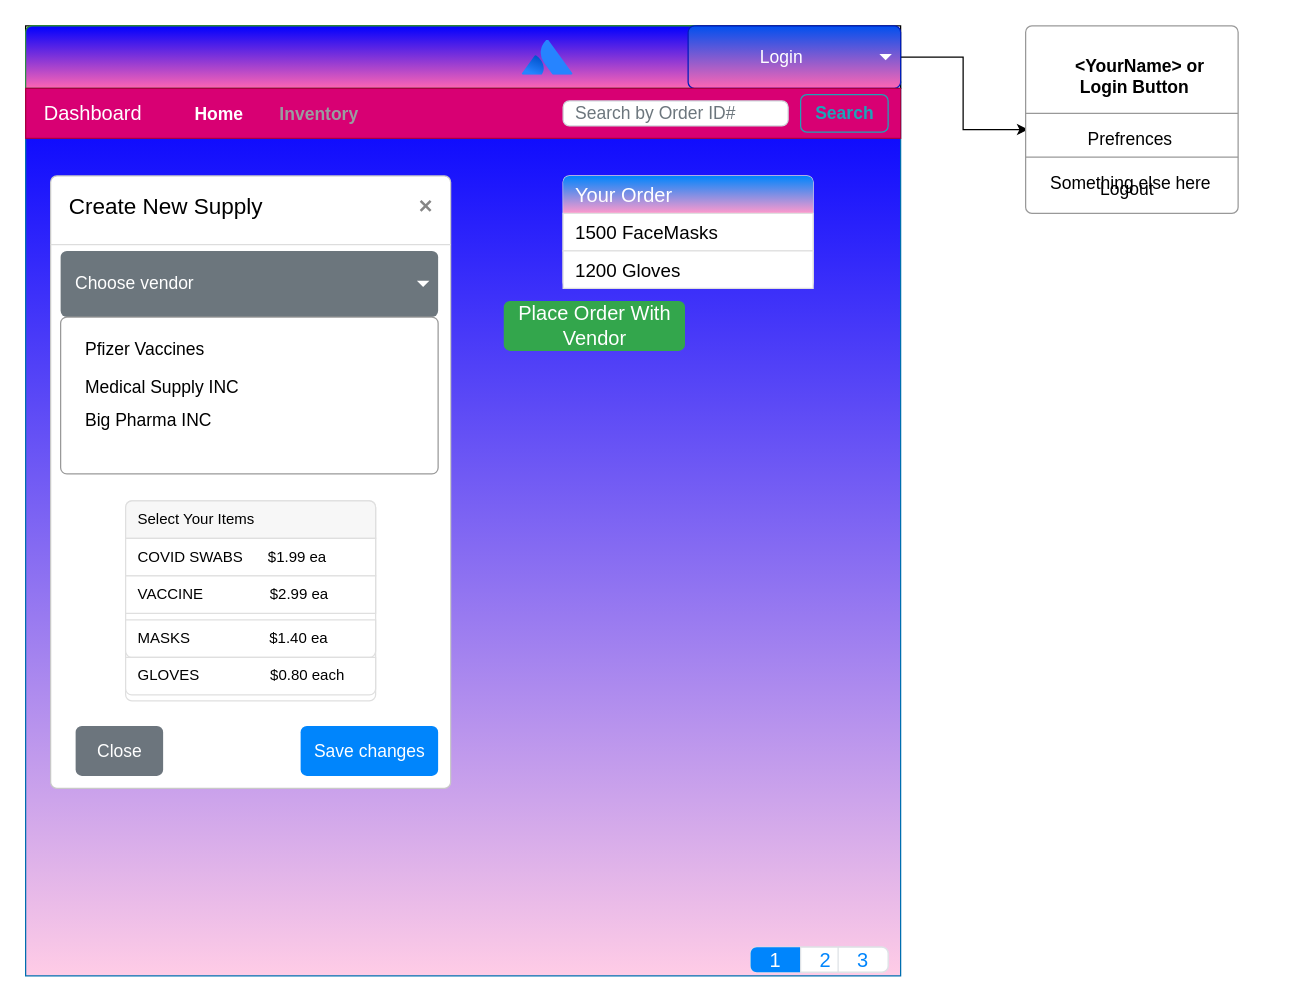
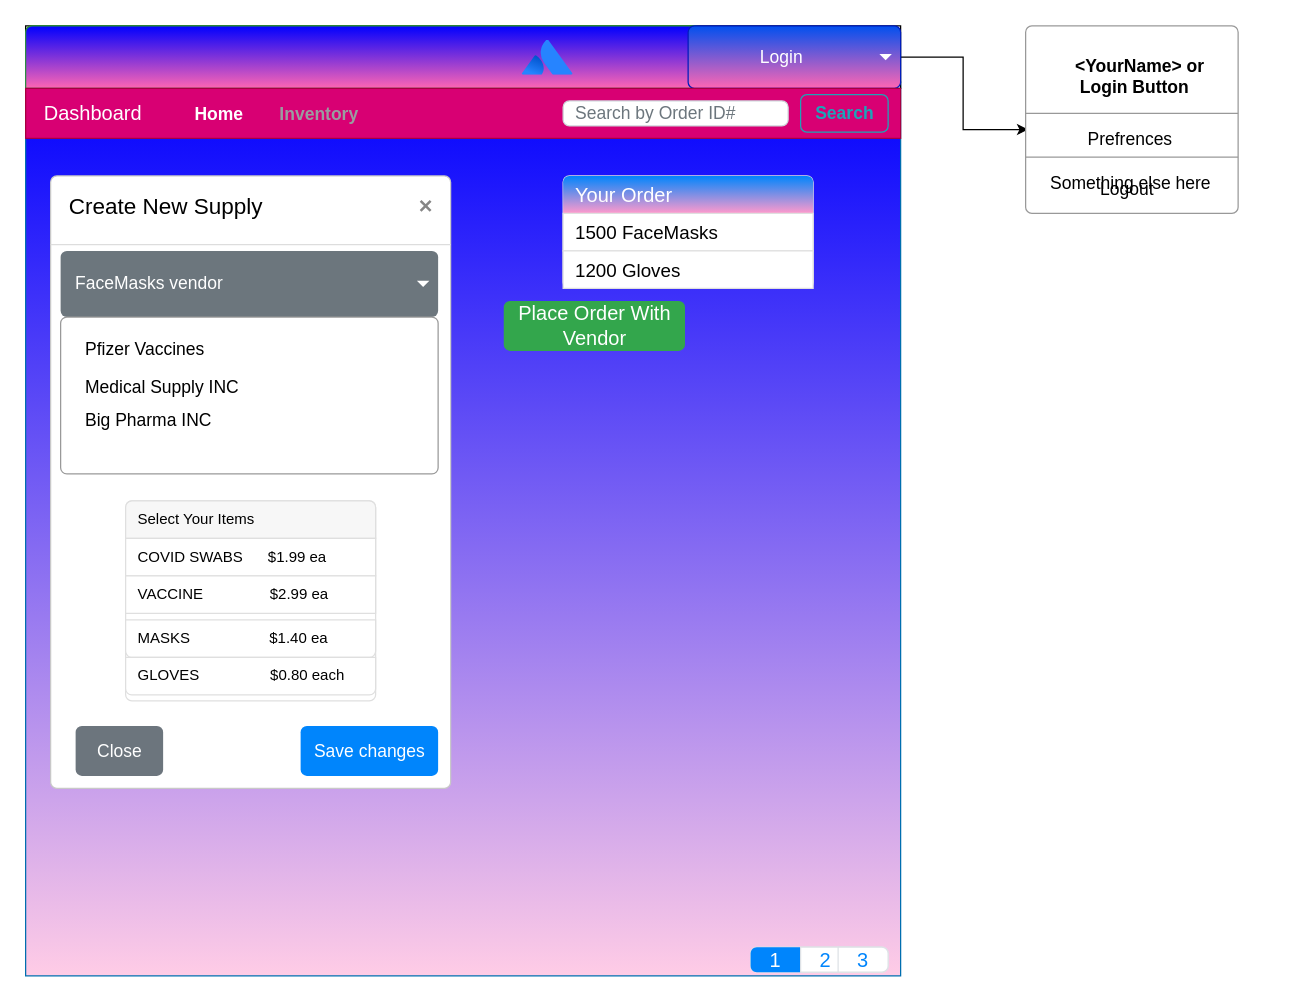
  <mxCell id="0" />
  <mxCell id="1" parent="0" />
  <mxCell id="2" value="&lt;table&gt;&lt;tbody&gt;&lt;tr&gt;&lt;td&gt;&lt;br&gt;&lt;/td&gt;&lt;td&gt;&lt;br&gt;&lt;/td&gt;&lt;td&gt;&lt;br&gt;&lt;/td&gt;&lt;/tr&gt;&lt;tr&gt;&lt;td&gt;&lt;br&gt;&lt;/td&gt;&lt;td&gt;&lt;br&gt;&lt;/td&gt;&lt;td&gt;&lt;br&gt;&lt;/td&gt;&lt;/tr&gt;&lt;tr&gt;&lt;td&gt;&lt;br&gt;&lt;/td&gt;&lt;td&gt;&lt;br&gt;&lt;/td&gt;&lt;td&gt;&lt;br&gt;&lt;/td&gt;&lt;/tr&gt;&lt;tr&gt;&lt;td&gt;&lt;br&gt;&lt;/td&gt;&lt;td&gt;&lt;br&gt;&lt;/td&gt;&lt;td&gt;&lt;br&gt;&lt;/td&gt;&lt;/tr&gt;&lt;tr&gt;&lt;td&gt;&lt;br&gt;&lt;/td&gt;&lt;td&gt;&lt;br&gt;&lt;/td&gt;&lt;td&gt;&lt;br&gt;&lt;/td&gt;&lt;/tr&gt;&lt;/tbody&gt;&lt;/table&gt;" style="rounded=0;whiteSpace=wrap;html=1;strokeColor=#006EAF;fontColor=#ffffff;gradientColor=#FFCCE6;fillColor=#0000FF;" parent="1" vertex="1"><mxGeometry x="20" y="65" width="700" height="715" as="geometry" /></mxCell>
  <mxCell id="3" value="" style="rounded=0;whiteSpace=wrap;html=1;" parent="1" vertex="1"><mxGeometry x="20" y="20" width="700" height="50" as="geometry" /></mxCell>
  <mxCell id="4" value="" style="html=1;shadow=0;dashed=0;shape=mxgraph.bootstrap.rrect;rSize=5;html=1;whiteSpace=wrap;fontColor=#ffffff;verticalAlign=bottom;align=left;spacing=20;spacingBottom=0;fontSize=14;fillColor=#60a917;strokeColor=#2D7600;gradientDirection=south;" parent="1" vertex="1"><mxGeometry x="20" y="20" width="540" height="50" as="geometry" /></mxCell>
  <mxCell id="5" value="" style="html=1;shadow=0;dashed=0;shape=mxgraph.bootstrap.topButton;rSize=5;perimeter=none;whiteSpace=wrap;strokeColor=#2B8D40;fontColor=#ffffff;resizeWidth=1;fontSize=18;align=left;spacing=20;fillColor=#0000FF;gradientDirection=south;gradientColor=#FF66B3;" parent="4" vertex="1"><mxGeometry width="540" height="50" relative="1" as="geometry" /></mxCell>
  <mxCell id="6" value="" style="image;image=img/lib/atlassian/Atlassian_Logo.svg;fillColor=#660033;gradientColor=#FF66B3;fontColor=#000000;align=center;" parent="4" vertex="1"><mxGeometry x="397.358" y="11.521" width="40.755" height="28.169" as="geometry" /></mxCell>
  <mxCell id="7" style="edgeStyle=orthogonalEdgeStyle;rounded=0;orthogonalLoop=1;jettySize=auto;html=1;entryX=0.012;entryY=0.553;entryDx=0;entryDy=0;entryPerimeter=0;fontColor=#000000;" parent="1" source="8" target="10" edge="1"><mxGeometry relative="1" as="geometry" /></mxCell>
  <mxCell id="8" value="Login" style="html=1;shadow=0;dashed=0;shape=mxgraph.bootstrap.rrect;rSize=5;strokeColor=#001DBC;strokeWidth=1;fillColor=#0050ef;fontColor=#ffffff;whiteSpace=wrap;align=center;verticalAlign=middle;fontStyle=0;fontSize=14;spacingRight=20;gradientColor=#FF66B3;" parent="1" vertex="1"><mxGeometry x="550" y="20" width="170" height="50" as="geometry" /></mxCell>
  <mxCell id="9" value="" style="shape=triangle;direction=south;fillColor=#ffffff;strokeColor=none;perimeter=none;" parent="8" vertex="1"><mxGeometry x="1" y="0.5" width="10" height="5" relative="1" as="geometry"><mxPoint x="-17" y="-2.5" as="offset" /></mxGeometry></mxCell>
  <mxCell id="10" value="" style="html=1;shadow=0;dashed=0;shape=mxgraph.bootstrap.rrect;rSize=5;fillColor=#ffffff;strokeColor=#999999;align=center;" parent="1" vertex="1"><mxGeometry x="820" y="20" width="170" height="150" as="geometry" /></mxCell>
  <mxCell id="11" value="&lt;YourName&gt; or&#10; Login Button" style="fillColor=none;strokeColor=none;align=left;spacing=20;fontSize=14;fontColor=#000000;fontStyle=1" parent="10" vertex="1"><mxGeometry width="130" height="30" relative="1" as="geometry"><mxPoint x="20" y="25" as="offset" /></mxGeometry></mxCell>
  <mxCell id="12" value="" style="shape=line;strokeColor=#999999;perimeter=none;resizeWidth=1;" parent="10" vertex="1"><mxGeometry width="170" height="10" relative="1" as="geometry"><mxPoint y="100" as="offset" /></mxGeometry></mxCell>
  <mxCell id="13" value="Prefrences" style="fillColor=none;strokeColor=none;align=left;spacing=20;fontSize=14;fontColor=#000000;" parent="10" vertex="1"><mxGeometry width="170" height="30" relative="1" as="geometry"><mxPoint x="30" y="75" as="offset" /></mxGeometry></mxCell>
  <mxCell id="14" value="Something else here" style="fillColor=none;strokeColor=none;align=left;spacing=20;fontSize=14;" parent="10" vertex="1"><mxGeometry width="170" height="30" relative="1" as="geometry"><mxPoint y="110" as="offset" /></mxGeometry></mxCell>
  <mxCell id="15" value="Logout" style="fillColor=none;strokeColor=none;align=left;spacing=20;fontSize=14;fontColor=#000000;" parent="10" vertex="1"><mxGeometry width="170" height="30" relative="1" as="geometry"><mxPoint x="40" y="115" as="offset" /></mxGeometry></mxCell>
  <mxCell id="16" value="" style="shape=line;strokeColor=#999999;perimeter=none;resizeWidth=1;" parent="10" vertex="1"><mxGeometry width="170" height="10" relative="1" as="geometry"><mxPoint y="65" as="offset" /></mxGeometry></mxCell>
  <mxCell id="17" value="Dashboard" style="html=1;shadow=0;dashed=0;strokeColor=#A50040;fontSize=16;fontColor=#ffffff;align=left;spacing=15;fillColor=#d80073;" parent="1" vertex="1"><mxGeometry x="20" y="70" width="700" height="40" as="geometry" /></mxCell>
  <mxCell id="18" value="Home" style="fillColor=none;strokeColor=none;fontSize=14;fontColor=#ffffff;align=center;fontStyle=1" parent="17" vertex="1"><mxGeometry width="70" height="40" relative="1" as="geometry"><mxPoint x="120" as="offset" /></mxGeometry></mxCell>
  <mxCell id="19" value="Inventory" style="fillColor=none;strokeColor=none;fontSize=14;fontColor=#9A9DA0;align=center;fontStyle=1" parent="17" vertex="1"><mxGeometry width="70" height="40" relative="1" as="geometry"><mxPoint x="200" as="offset" /></mxGeometry></mxCell>
  <mxCell id="20" value="&lt;b&gt;Search&lt;/b&gt;" style="html=1;shadow=0;dashed=0;shape=mxgraph.bootstrap.rrect;rSize=5;fontSize=14;fontColor=#1CA5B8;strokeColor=#1CA5B8;fillColor=none;" parent="17" vertex="1"><mxGeometry x="1" width="70" height="30" relative="1" as="geometry"><mxPoint x="-80" y="5" as="offset" /></mxGeometry></mxCell>
  <mxCell id="21" value="Search by Order ID#" style="html=1;shadow=0;dashed=0;shape=mxgraph.bootstrap.rrect;rSize=5;fontSize=14;fontColor=#6C767D;strokeColor=#CED4DA;fillColor=#ffffff;align=left;spacing=10;" parent="17" vertex="1"><mxGeometry x="1" width="180" height="20" relative="1" as="geometry"><mxPoint x="-270" y="10" as="offset" /></mxGeometry></mxCell>
  <mxCell id="22" value="" style="html=1;shadow=0;dashed=0;shape=mxgraph.bootstrap.rrect;rSize=5;strokeColor=#DEE2E6;html=1;whiteSpace=wrap;fillColor=#ffffff;fontColor=#0085FC;align=center;" parent="1" vertex="1"><mxGeometry x="600" y="757" width="110" height="20" as="geometry" /></mxCell>
  <mxCell id="23" value="1" style="strokeColor=inherit;fillColor=inherit;gradientColor=inherit;html=1;shadow=0;dashed=0;shape=mxgraph.bootstrap.leftButton;rSize=5;perimeter=none;whiteSpace=wrap;resizeHeight=1;fillColor=#0085FC;strokeColor=none;fontColor=#ffffff;fontSize=16;" parent="22" vertex="1"><mxGeometry width="40" height="20" relative="1" as="geometry" /></mxCell>
  <mxCell id="24" value="2" style="strokeColor=inherit;fillColor=inherit;gradientColor=inherit;fontColor=inherit;html=1;shadow=0;dashed=0;perimeter=none;whiteSpace=wrap;resizeHeight=1;fontSize=16;" parent="22" vertex="1"><mxGeometry width="40" height="20" relative="1" as="geometry"><mxPoint x="40" as="offset" /></mxGeometry></mxCell>
  <mxCell id="25" value="3" style="strokeColor=inherit;fillColor=inherit;gradientColor=inherit;fontColor=inherit;html=1;shadow=0;dashed=0;shape=mxgraph.bootstrap.rightButton;rSize=5;perimeter=none;whiteSpace=wrap;resizeHeight=1;fontSize=16;" parent="22" vertex="1"><mxGeometry x="1" width="40" height="20" relative="1" as="geometry"><mxPoint x="-40" as="offset" /></mxGeometry></mxCell>
  <mxCell id="26" value="&lt;font color=&quot;#000000&quot;&gt;Create New Supply&lt;/font&gt;" style="html=1;shadow=0;dashed=0;shape=mxgraph.bootstrap.rrect;rSize=5;html=1;strokeColor=#C8C8C8;fillColor=#ffffff;whiteSpace=wrap;verticalAlign=top;align=left;fontSize=18;spacing=15;spacingTop=-5;" parent="1" vertex="1"><mxGeometry x="40" y="140" width="320" height="490" as="geometry" /></mxCell>
  <mxCell id="27" value="" style="shape=line;strokeColor=#dddddd;resizeWidth=1;" parent="26" vertex="1"><mxGeometry width="320" height="10" relative="1" as="geometry"><mxPoint y="50" as="offset" /></mxGeometry></mxCell>
  <mxCell id="28" value="" style="html=1;shadow=0;dashed=0;shape=mxgraph.bootstrap.x;strokeColor=#868686;strokeWidth=2;" parent="26" vertex="1"><mxGeometry x="1" width="8" height="8" relative="1" as="geometry"><mxPoint x="-24" y="20" as="offset" /></mxGeometry></mxCell>
  <mxCell id="29" value="Recipient:" style="strokeColor=none;fillColor=none;resizeWidth=1;align=left;verticalAlign=top;spacing=10;fontSize=14;whiteSpace=wrap;html=1;" parent="26" vertex="1"><mxGeometry width="320" height="40" relative="1" as="geometry"><mxPoint y="60" as="offset" /></mxGeometry></mxCell>
  <mxCell id="30" value="Save changes" style="html=1;shadow=0;dashed=0;shape=mxgraph.bootstrap.rrect;rSize=5;fillColor=#0085FC;strokeColor=none;fontColor=#FFFFFF;fontSize=14;" parent="26" vertex="1"><mxGeometry x="1" y="1" width="110" height="40" relative="1" as="geometry"><mxPoint x="-120" y="-50" as="offset" /></mxGeometry></mxCell>
  <mxCell id="31" value="Close" style="html=1;shadow=0;dashed=0;shape=mxgraph.bootstrap.rrect;rSize=5;fillColor=#6C757D;strokeColor=none;fontColor=#FFFFFF;fontSize=14;" parent="26" vertex="1"><mxGeometry x="1" y="1" width="70" height="40" relative="1" as="geometry"><mxPoint x="-300" y="-50" as="offset" /></mxGeometry></mxCell>
- <mxCell id="32" value="Choose vendor" style="html=1;shadow=0;dashed=0;shape=mxgraph.bootstrap.rrect;rSize=5;strokeColor=none;strokeWidth=1;fillColor=#6C767D;fontColor=#ffffff;whiteSpace=wrap;align=left;verticalAlign=middle;fontStyle=0;fontSize=14;spacingLeft=10;" parent="26" vertex="1"><mxGeometry x="8" y="59.997" width="302" height="52.984" as="geometry" /></mxCell>
+ <mxCell id="32" value="FaceMasks vendor" style="html=1;shadow=0;dashed=0;shape=mxgraph.bootstrap.rrect;rSize=5;strokeColor=none;strokeWidth=1;fillColor=#6C767D;fontColor=#ffffff;whiteSpace=wrap;align=left;verticalAlign=middle;fontStyle=0;fontSize=14;spacingLeft=10;" parent="26" vertex="1"><mxGeometry x="8" y="59.997" width="302" height="52.984" as="geometry" /></mxCell>
  <mxCell id="33" value="" style="shape=triangle;direction=south;fillColor=#ffffff;strokeColor=none;perimeter=none;" parent="32" vertex="1"><mxGeometry x="1" y="0.5" width="10" height="5" relative="1" as="geometry"><mxPoint x="-17" y="-2.5" as="offset" /></mxGeometry></mxCell>
  <mxCell id="34" value="" style="html=1;shadow=0;dashed=0;shape=mxgraph.bootstrap.rrect;rSize=5;fillColor=#ffffff;strokeColor=#999999;" parent="26" vertex="1"><mxGeometry x="8" y="112.979" width="302" height="125.466" as="geometry" /></mxCell>
  <mxCell id="35" value="Pfizer Vaccines" style="fillColor=none;strokeColor=none;align=left;spacing=20;fontSize=14;fontColor=#000000;" parent="34" vertex="1"><mxGeometry width="170" height="30" relative="1" as="geometry"><mxPoint y="10" as="offset" /></mxGeometry></mxCell>
  <mxCell id="36" value="Medical Supply INC" style="fillColor=none;strokeColor=none;align=left;spacing=20;fontSize=14;fontColor=#000000;" parent="34" vertex="1"><mxGeometry width="170" height="30" relative="1" as="geometry"><mxPoint y="40" as="offset" /></mxGeometry></mxCell>
  <mxCell id="37" value="Big Pharma INC " style="fillColor=none;strokeColor=none;align=left;spacing=20;fontSize=14;fontColor=#000000;" parent="34" vertex="1"><mxGeometry width="170" height="30" relative="1" as="geometry"><mxPoint y="66.49" as="offset" /></mxGeometry></mxCell>
  <mxCell id="38" value="" style="html=1;shadow=0;dashed=0;shape=mxgraph.bootstrap.rrect;rSize=5;strokeColor=#DFDFDF;html=1;whiteSpace=wrap;fillColor=#FFFFFF;fontColor=#000000;" parent="26" vertex="1"><mxGeometry x="60" y="260" width="200" height="160" as="geometry" /></mxCell>
  <mxCell id="39" value="&lt;font color=&quot;#000000&quot;&gt;Select Your Items&lt;/font&gt;" style="html=1;shadow=0;dashed=0;shape=mxgraph.bootstrap.topButton;strokeColor=inherit;fillColor=#F7F7F7;rSize=5;perimeter=none;whiteSpace=wrap;resizeWidth=1;align=left;spacing=10;" parent="38" vertex="1"><mxGeometry width="200" height="30" relative="1" as="geometry" /></mxCell>
  <mxCell id="40" value="COVID SWABS&amp;nbsp; &amp;nbsp; &amp;nbsp; $1.99 ea" style="strokeColor=inherit;fillColor=inherit;gradientColor=inherit;fontColor=inherit;html=1;shadow=0;dashed=0;perimeter=none;whiteSpace=wrap;resizeWidth=1;align=left;spacing=10;" parent="38" vertex="1"><mxGeometry width="200" height="30" relative="1" as="geometry"><mxPoint y="30" as="offset" /></mxGeometry></mxCell>
  <mxCell id="41" value="VACCINE&amp;nbsp; &amp;nbsp; &amp;nbsp; &amp;nbsp; &amp;nbsp; &amp;nbsp; &amp;nbsp; &amp;nbsp; $2.99 ea" style="strokeColor=inherit;fillColor=inherit;gradientColor=inherit;fontColor=inherit;html=1;shadow=0;dashed=0;perimeter=none;whiteSpace=wrap;resizeWidth=1;align=left;spacing=10;" parent="38" vertex="1"><mxGeometry width="200" height="30" relative="1" as="geometry"><mxPoint y="60" as="offset" /></mxGeometry></mxCell>
  <mxCell id="42" value="MASKS&amp;nbsp; &amp;nbsp; &amp;nbsp; &amp;nbsp; &amp;nbsp; &amp;nbsp; &amp;nbsp; &amp;nbsp; &amp;nbsp; &amp;nbsp;$1.40 ea" style="strokeColor=inherit;fillColor=inherit;gradientColor=inherit;fontColor=inherit;html=1;shadow=0;dashed=0;shape=mxgraph.bootstrap.bottomButton;rSize=5;perimeter=none;whiteSpace=wrap;resizeWidth=1;resizeHeight=0;align=left;spacing=10;" parent="38" vertex="1"><mxGeometry y="1" width="200" height="30" relative="1" as="geometry"><mxPoint y="-64.74" as="offset" /></mxGeometry></mxCell>
  <mxCell id="43" value="GLOVES&amp;nbsp; &amp;nbsp; &amp;nbsp; &amp;nbsp; &amp;nbsp; &amp;nbsp; &amp;nbsp; &amp;nbsp; &amp;nbsp;$0.80 each" style="strokeColor=inherit;fillColor=inherit;gradientColor=inherit;fontColor=inherit;html=1;shadow=0;dashed=0;shape=mxgraph.bootstrap.bottomButton;rSize=5;perimeter=none;whiteSpace=wrap;resizeWidth=1;resizeHeight=0;align=left;spacing=10;" parent="38" vertex="1"><mxGeometry y="1" width="200" height="30" relative="1" as="geometry"><mxPoint y="-34.74" as="offset" /></mxGeometry></mxCell>
  <mxCell id="44" value="" style="html=1;shadow=0;dashed=0;shape=mxgraph.bootstrap.rrect;rSize=5;strokeColor=#DFDFDF;html=1;whiteSpace=wrap;fillColor=#FFFFFF;fontColor=#000000;" parent="1" vertex="1"><mxGeometry x="450" y="140" width="200" height="90" as="geometry" /></mxCell>
  <mxCell id="45" value="&lt;font style=&quot;font-size: 16px&quot;&gt;Your Order&lt;/font&gt;" style="html=1;shadow=0;dashed=0;shape=mxgraph.bootstrap.topButton;rSize=5;strokeColor=none;fillColor=#0085FC;fontColor=#ffffff;perimeter=none;whiteSpace=wrap;resizeWidth=1;align=left;spacing=10;gradientColor=#FF99CC;" parent="44" vertex="1"><mxGeometry width="200" height="30" relative="1" as="geometry" /></mxCell>
  <mxCell id="46" value="&lt;font style=&quot;font-size: 15px&quot;&gt;1500 FaceMasks&lt;/font&gt;" style="strokeColor=inherit;fillColor=inherit;gradientColor=inherit;fontColor=inherit;html=1;shadow=0;dashed=0;perimeter=none;whiteSpace=wrap;resizeWidth=1;align=left;spacing=10;" parent="44" vertex="1"><mxGeometry width="200" height="30" relative="1" as="geometry"><mxPoint y="30" as="offset" /></mxGeometry></mxCell>
  <mxCell id="47" value="&lt;font style=&quot;font-size: 15px&quot;&gt;1200 Gloves&lt;/font&gt;" style="strokeColor=inherit;fillColor=inherit;gradientColor=inherit;fontColor=inherit;html=1;shadow=0;dashed=0;perimeter=none;whiteSpace=wrap;resizeWidth=1;align=left;spacing=10;" parent="44" vertex="1"><mxGeometry width="200" height="30" relative="1" as="geometry"><mxPoint y="60" as="offset" /></mxGeometry></mxCell>
  <mxCell id="48" value="Place Order With Vendor" style="html=1;shadow=0;dashed=0;shape=mxgraph.bootstrap.rrect;rSize=5;strokeColor=none;strokeWidth=1;fillColor=#33A64C;fontColor=#FFFFFF;whiteSpace=wrap;align=center;verticalAlign=middle;spacingLeft=0;fontStyle=0;fontSize=16;spacing=5;" parent="1" vertex="1"><mxGeometry x="402.5" y="240" width="145" height="40" as="geometry" /></mxCell>
